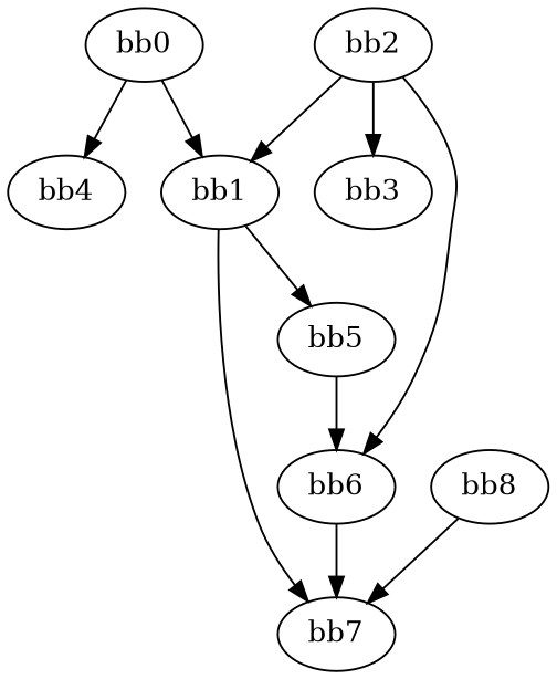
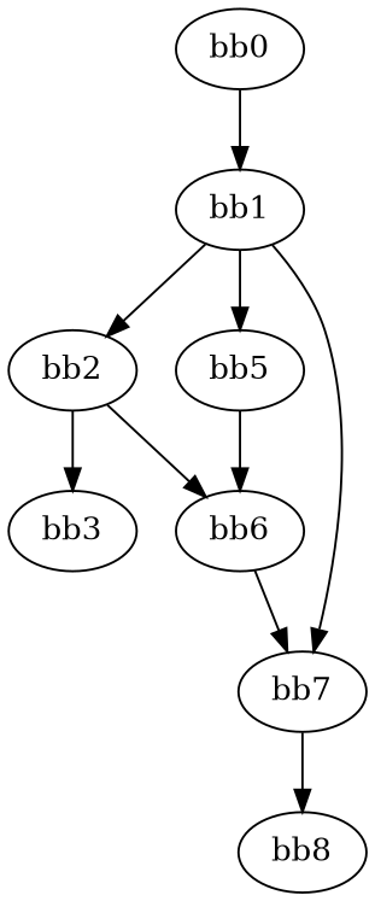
  digraph {
    n1 [label="bb0\l"]
    n2 [label="bb1\l"]
-   n3 [label="bb4\l"]
    n4 [label="bb2\l"]
    n5 [label="bb7\l"]
    n6 [label="bb5\l"]
    n7 [label="bb3\l"]
    n8 [label="bb6\l"]
    n9 [label="bb8\l"]
    n1 -> n2
-   n1 -> n3
-   n4 -> n2
+   n2 -> n4
    n2 -> n5
    n2 -> n6
    n4 -> n7
    n4 -> n8
-   n9 -> n5
+   n5 -> n9
    n6 -> n8
    n8 -> n5
  }
